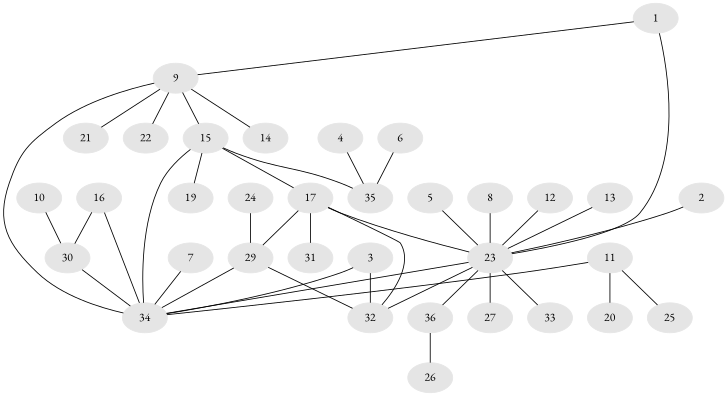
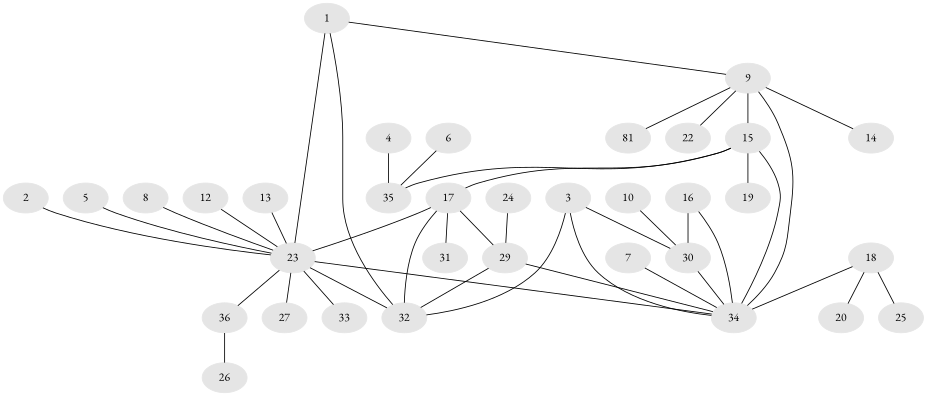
  graph {
    fontname="EB Garamond"
    node [color=gray90 fontname="EB Garamond" style=filled]
    edge [fontname="EB Garamond" weight=1.0]
    1
    9
    23
    32
    34
    14
    15
-   21
+   21 [label=81]
    22
    27
    33
    36
    2
    3
    30
    4
    35
    5
    6
    7
    8
    17
    19
    10
    16
    12
    13
    29
    31
-   18 [label=11]
+   18
    20
    25
    26
    24
    1 -- 9
    1 -- 23 [weight=2.0]
+   1 -- 32
    9 -- 34 [weight=2.0]
    9 -- 14
    9 -- 15 [weight=2.0]
    9 -- 21
    9 -- 22
    23 -- 32
    23 -- 34
    23 -- 27
    23 -- 33
    23 -- 36
    15 -- 34
    15 -- 35
    15 -- 17 [weight=2.0]
    15 -- 19
    36 -- 26
    2 -- 23
    3 -- 32
    3 -- 34
+   3 -- 30
    30 -- 34
    4 -- 35
    5 -- 23
    6 -- 35
    7 -- 34
    8 -- 23
    17 -- 23 [weight=2.0]
    17 -- 32
    17 -- 29
    17 -- 31
    10 -- 30
    16 -- 34 [weight=2.0]
    16 -- 30
    12 -- 23
    13 -- 23
    29 -- 32
    29 -- 34
    18 -- 34
    18 -- 20
    18 -- 25
    24 -- 29
  }
